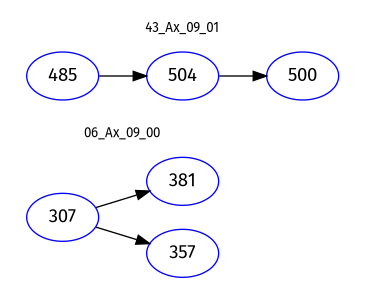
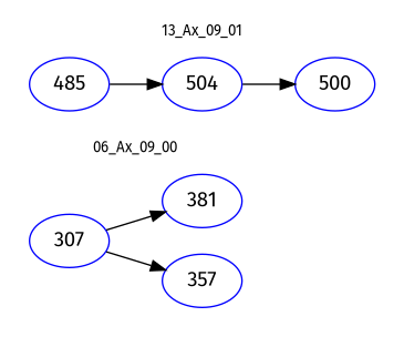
  digraph {
    fontname="Fira Sans"
    rankdir=LR
    node [color=blue fontname="Fira Sans"]
    edge [color=black fontname="Fira Sans"]
    n1 [label=307]
    n2 [label=357]
    n3 [label=381]
    n4 [label=504]
    n5 [label=485]
    n6 [label=500]
    subgraph cluster_1 {
      color=white
      fontsize=10
      label="06_Ax_09_00"
      n1
      n2
      n3
    }
    subgraph cluster_2 {
      color=white
      fontsize=10
-     label="43_Ax_09_01"
+     label="13_Ax_09_01"
      n4
      n5
      n6
    }
    n1 -> n2
    n1 -> n3
    n4 -> n6
    n5 -> n4
  }
